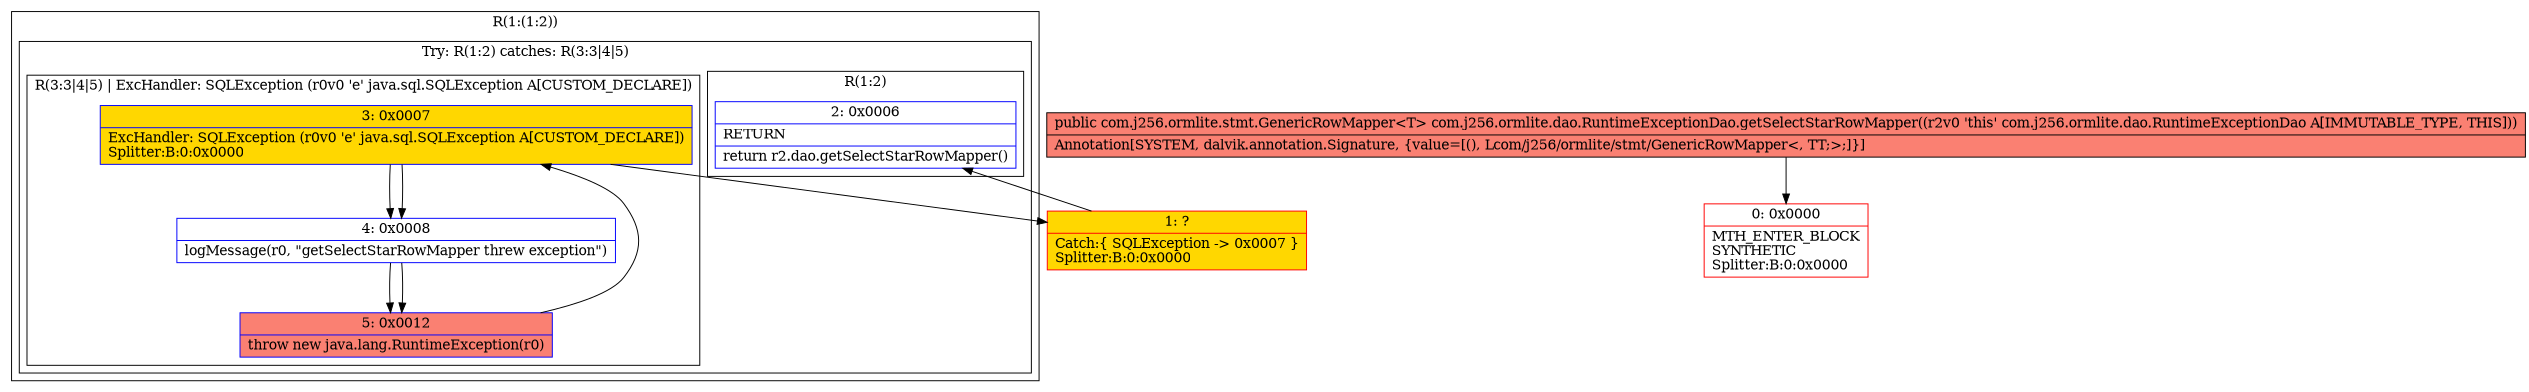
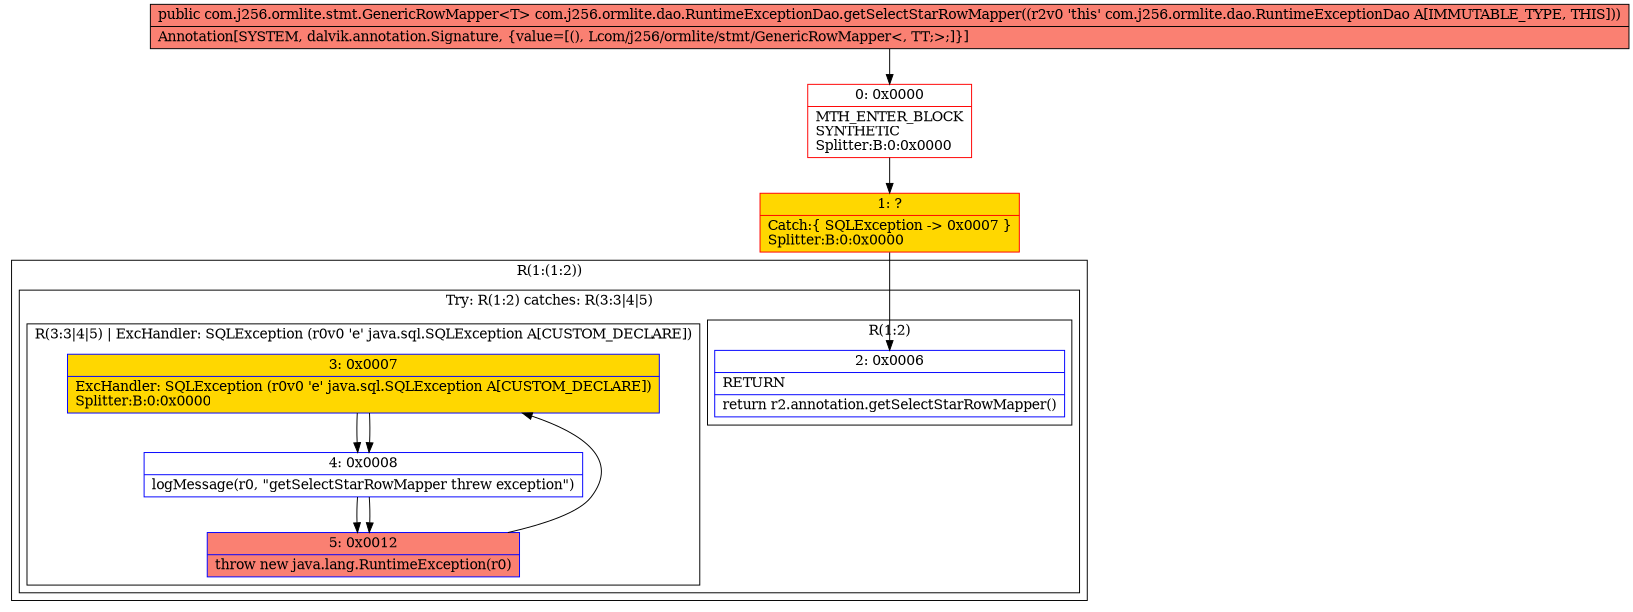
  digraph {
    node [color=blue fillcolor=white shape=record style=filled]
-   n1 [label="{2\:\ 0x0006|RETURN\l|return r2.dao.getSelectStarRowMapper()\l}"]
+   n1 [label="{2\:\ 0x0006|RETURN\l|return r2.annotation.getSelectStarRowMapper()\l}"]
    n2 [fillcolor=gold label="{3\:\ 0x0007|ExcHandler: SQLException (r0v0 'e' java.sql.SQLException A[CUSTOM_DECLARE])\lSplitter:B:0:0x0000\l}"]
    n3 [label="{4\:\ 0x0008|logMessage(r0, \"getSelectStarRowMapper threw exception\")\l}"]
    n4 [fillcolor=salmon label="{5\:\ 0x0012|throw new java.lang.RuntimeException(r0)\l}"]
    n5 [color=red label="{0\:\ 0x0000|MTH_ENTER_BLOCK\lSYNTHETIC\lSplitter:B:0:0x0000\l}"]
    n6 [color=red fillcolor=gold label="{1\:\ ?|Catch:\{ SQLException \-\> 0x0007 \}\lSplitter:B:0:0x0000\l}"]
    n7 [fillcolor=salmon label="{public com.j256.ormlite.stmt.GenericRowMapper\<T\> com.j256.ormlite.dao.RuntimeExceptionDao.getSelectStarRowMapper((r2v0 'this' com.j256.ormlite.dao.RuntimeExceptionDao A[IMMUTABLE_TYPE, THIS]))  | Annotation[SYSTEM, dalvik.annotation.Signature, \{value=[(), Lcom\/j256\/ormlite\/stmt\/GenericRowMapper\<, TT;\>;]\}]\l}" color=""]
    subgraph cluster_1 {
      label="R(1:(1:2))"
      subgraph cluster_2 {
        label="Try: R(1:2) catches: R(3:3|4|5)"
        subgraph cluster_3 {
          label="R(1:2)"
          n1
        }
        subgraph cluster_4 {
          label="R(3:3|4|5) | ExcHandler: SQLException (r0v0 'e' java.sql.SQLException A[CUSTOM_DECLARE])\l"
          n2
          n3
          n4
        }
      }
    }
    subgraph cluster_5 {
      label="R(3:3|4|5) | ExcHandler: SQLException (r0v0 'e' java.sql.SQLException A[CUSTOM_DECLARE])\l"
    }
    n2 -> n3
    n2 -> n3
    n3 -> n4
    n3 -> n4
    n4 -> n2
-   n2 -> n6
+   n5 -> n6
    n6 -> n1
    n7 -> n5
  }
